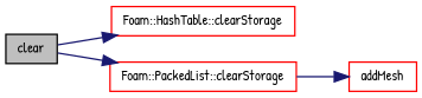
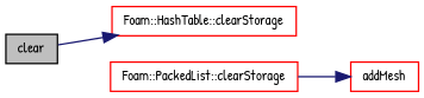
  digraph {
    fontname="Patrick Hand"
    rankdir=LR
    node [color=red fontname="Patrick Hand" fontsize=10 shape=record]
    edge [color=midnightblue fontname="Patrick Hand" fontsize=10 labelfontname=Helvetica labelfontsize=10 style=solid]
    n1 [color=black fillcolor=grey75 fontcolor=black height=0.2 label=clear style=filled width=0.4]
    n2 [height=0.2 label="Foam::HashTable::clearStorage" width=0.4]
    n3 [height=0.2 label="Foam::PackedList::clearStorage" width=0.4]
    n4 [height=0.2 label=addMesh width=0.4]
    n1 -> n2
-   n1 -> n3
    n3 -> n4
  }
